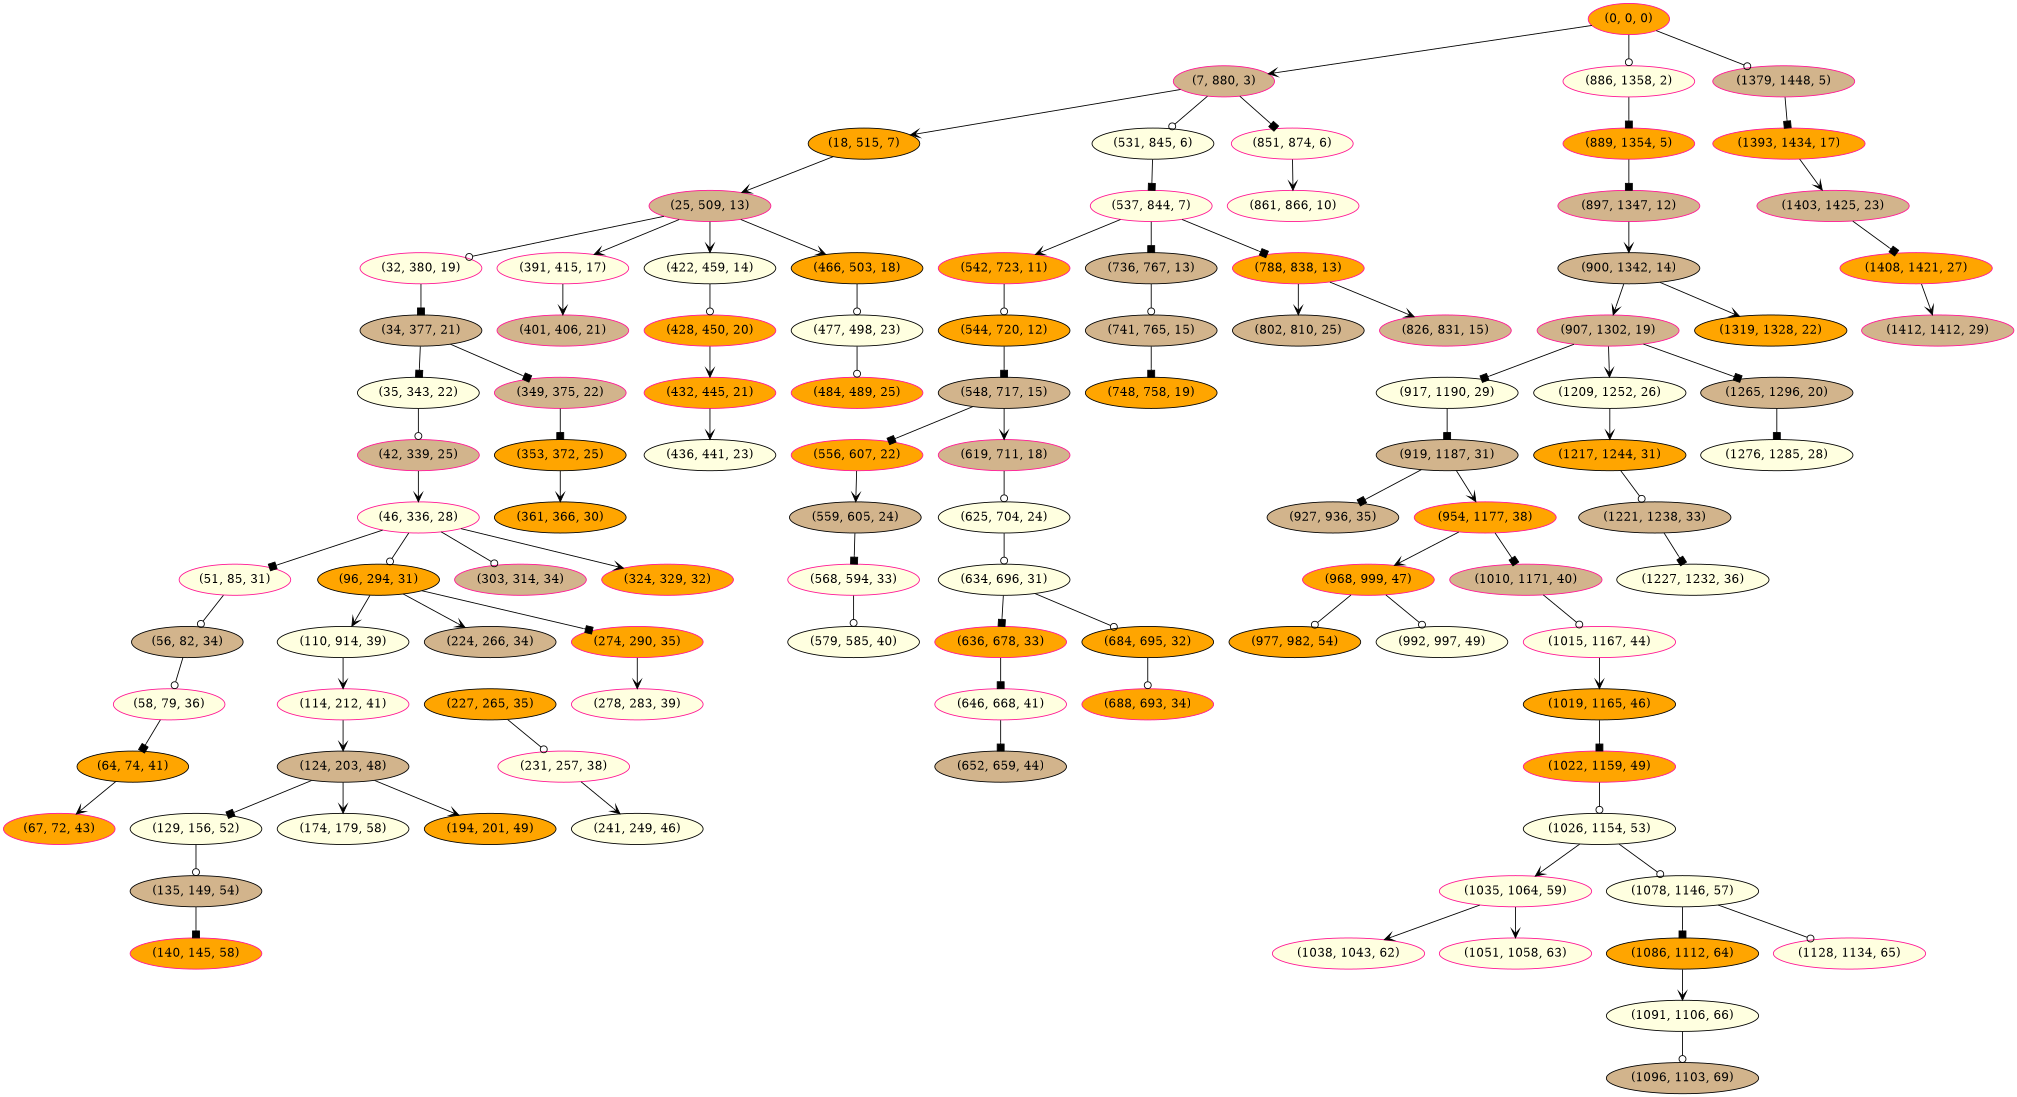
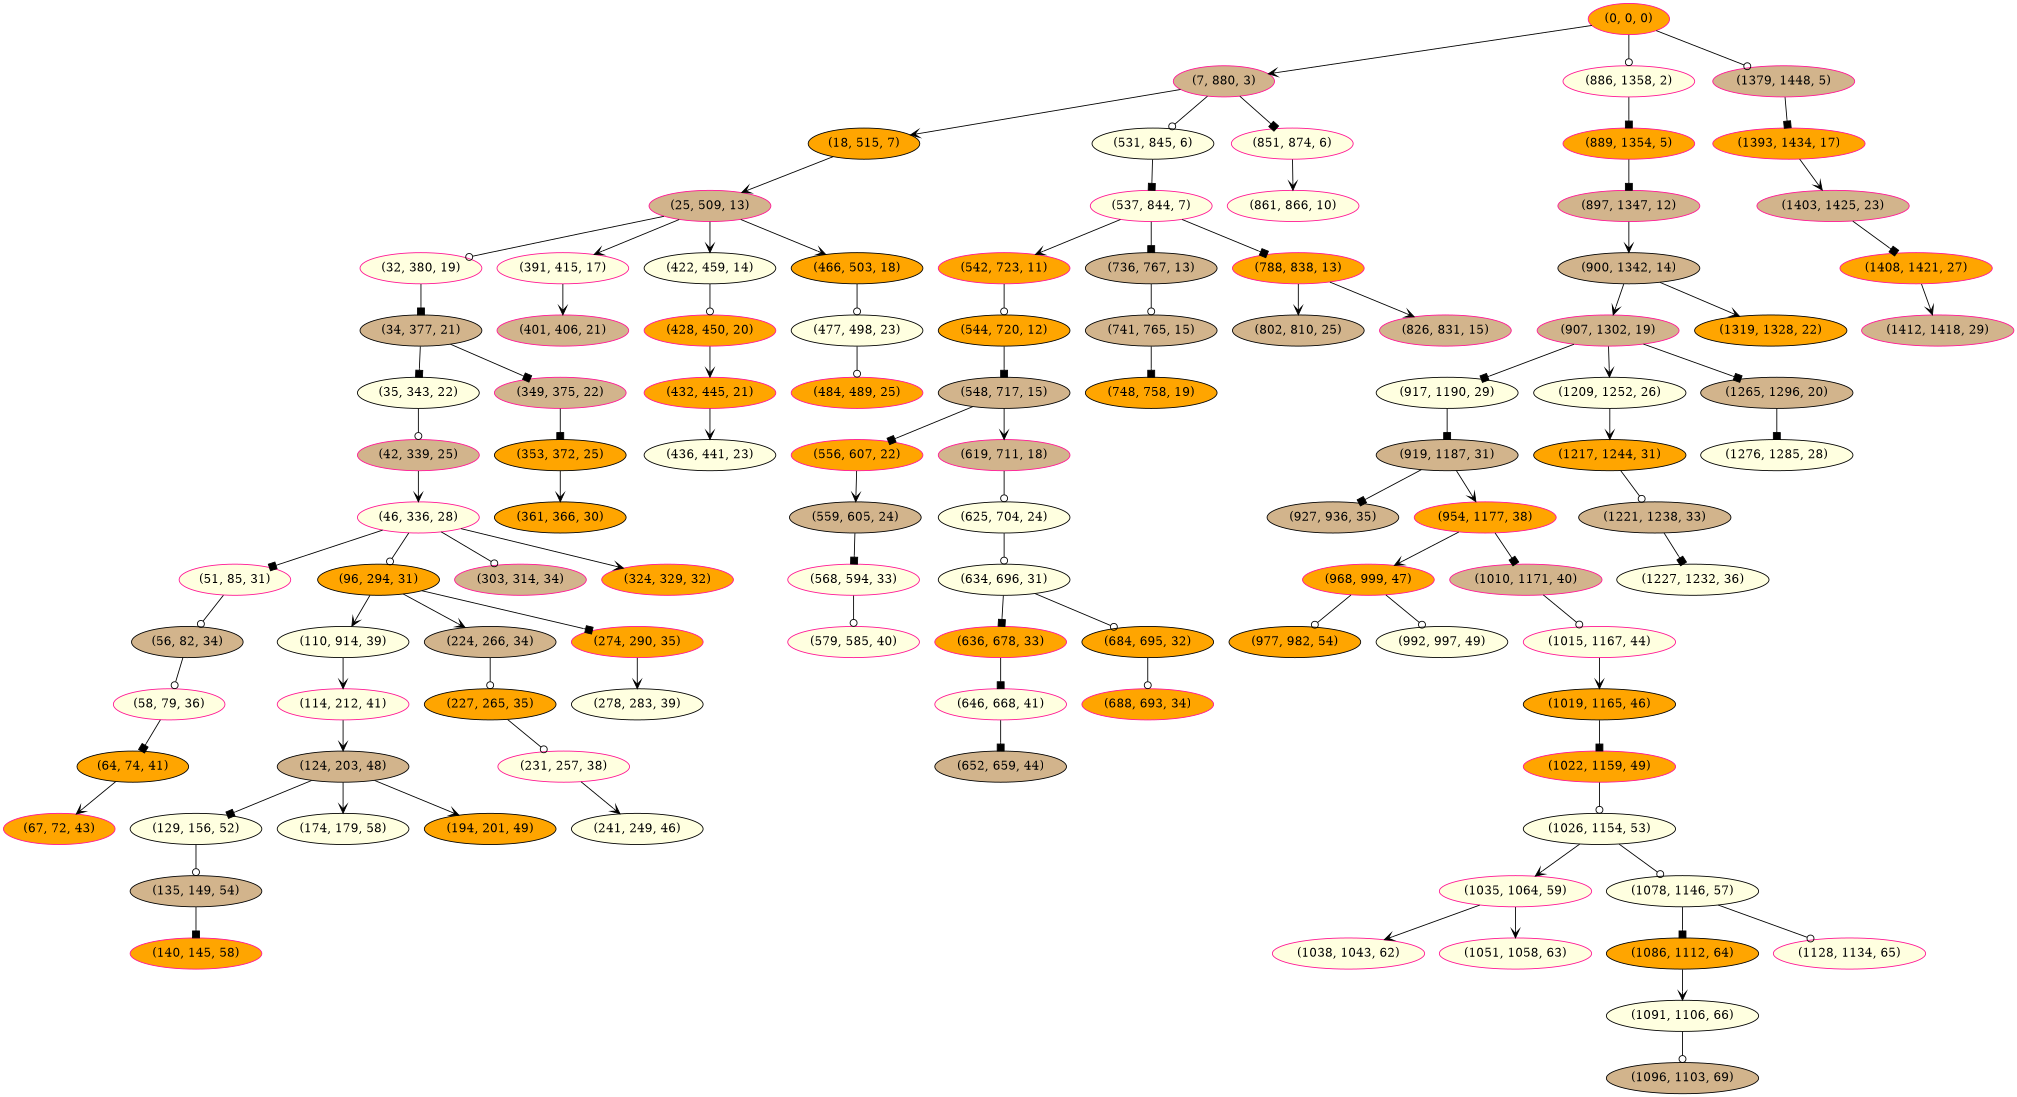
  digraph {
    node [color=black fillcolor=lightyellow style=filled]
    edge [arrowhead=vee]
    "(0, 0, 0)" [color=deeppink fillcolor=orange]
    "(7, 880, 3)" [color=deeppink fillcolor=tan]
    "(886, 1358, 2)" [color=deeppink]
    "(1379, 1448, 5)" [color=deeppink fillcolor=tan]
    "(18, 515, 7)" [fillcolor=orange]
    "(531, 845, 6)"
    "(851, 874, 6)" [color=deeppink]
    "(889, 1354, 5)" [color=deeppink fillcolor=orange]
    "(1393, 1434, 17)" [color=deeppink fillcolor=orange]
    "(25, 509, 13)" [color=deeppink fillcolor=tan]
    "(537, 844, 7)" [color=deeppink]
    "(861, 866, 10)" [color=deeppink]
    "(32, 380, 19)" [color=deeppink]
    "(391, 415, 17)" [color=deeppink]
    "(422, 459, 14)"
    "(466, 503, 18)" [fillcolor=orange]
    "(34, 377, 21)" [fillcolor=tan]
    "(401, 406, 21)" [color=deeppink fillcolor=tan]
    "(428, 450, 20)" [color=deeppink fillcolor=orange]
    "(477, 498, 23)"
    "(35, 343, 22)"
    "(349, 375, 22)" [color=deeppink fillcolor=tan]
    "(42, 339, 25)" [color=deeppink fillcolor=tan]
    "(353, 372, 25)" [fillcolor=orange]
    "(46, 336, 28)" [color=deeppink]
    "(51, 85, 31)" [color=deeppink]
    "(96, 294, 31)" [fillcolor=orange]
    "(303, 314, 34)" [color=deeppink fillcolor=tan]
    "(324, 329, 32)" [color=deeppink fillcolor=orange]
    "(56, 82, 34)" [fillcolor=tan]
    n31 [label="(110, 914, 39)"]
    "(224, 266, 34)" [fillcolor=tan]
    "(274, 290, 35)" [color=deeppink fillcolor=orange]
    "(58, 79, 36)" [color=deeppink]
    "(64, 74, 41)" [fillcolor=orange]
    "(67, 72, 43)" [color=deeppink fillcolor=orange]
    "(114, 212, 41)" [color=deeppink]
    "(227, 265, 35)" [fillcolor=orange]
-   "(278, 283, 39)" [color=deeppink]
+   "(278, 283, 39)"
    "(124, 203, 48)" [fillcolor=tan]
    "(129, 156, 52)"
    "(174, 179, 58)"
    "(194, 201, 49)" [fillcolor=orange]
    "(135, 149, 54)" [fillcolor=tan]
    "(140, 145, 58)" [color=deeppink fillcolor=orange]
    "(231, 257, 38)" [color=deeppink]
    "(241, 249, 46)"
    "(361, 366, 30)" [fillcolor=orange]
    "(432, 445, 21)" [color=deeppink fillcolor=orange]
    "(436, 441, 23)"
    "(484, 489, 25)" [color=deeppink fillcolor=orange]
    "(542, 723, 11)" [color=deeppink fillcolor=orange]
    "(736, 767, 13)" [fillcolor=tan]
    "(788, 838, 13)" [color=deeppink fillcolor=orange]
    "(544, 720, 12)" [fillcolor=orange]
    "(741, 765, 15)" [fillcolor=tan]
    "(802, 810, 25)" [fillcolor=tan]
    "(826, 831, 15)" [color=deeppink fillcolor=tan]
    "(548, 717, 15)" [fillcolor=tan]
    "(556, 607, 22)" [color=deeppink fillcolor=orange]
    "(619, 711, 18)" [color=deeppink fillcolor=tan]
    "(559, 605, 24)" [fillcolor=tan]
    "(625, 704, 24)"
    "(568, 594, 33)" [color=deeppink]
-   "(579, 585, 40)"
+   "(579, 585, 40)" [color=deeppink]
    "(634, 696, 31)"
    "(636, 678, 33)" [color=deeppink fillcolor=orange]
    "(684, 695, 32)" [fillcolor=orange]
    "(646, 668, 41)" [color=deeppink]
    "(688, 693, 34)" [color=deeppink fillcolor=orange]
    "(652, 659, 44)" [fillcolor=tan]
    "(748, 758, 19)" [fillcolor=orange]
    "(897, 1347, 12)" [color=deeppink fillcolor=tan]
    "(900, 1342, 14)" [fillcolor=tan]
    "(907, 1302, 19)" [color=deeppink fillcolor=tan]
    "(1319, 1328, 22)" [fillcolor=orange]
    "(917, 1190, 29)"
    "(1209, 1252, 26)"
    "(1265, 1296, 20)" [fillcolor=tan]
    "(919, 1187, 31)" [fillcolor=tan]
    "(1217, 1244, 31)" [fillcolor=orange]
    "(1276, 1285, 28)"
    "(927, 936, 35)" [fillcolor=tan]
    "(954, 1177, 38)" [color=deeppink fillcolor=orange]
    "(968, 999, 47)" [color=deeppink fillcolor=orange]
    "(1010, 1171, 40)" [color=deeppink fillcolor=tan]
    "(977, 982, 54)" [fillcolor=orange]
    "(992, 997, 49)"
    "(1015, 1167, 44)" [color=deeppink]
    "(1019, 1165, 46)" [fillcolor=orange]
    "(1022, 1159, 49)" [color=deeppink fillcolor=orange]
    "(1026, 1154, 53)"
    "(1035, 1064, 59)" [color=deeppink]
    "(1078, 1146, 57)"
    "(1038, 1043, 62)" [color=deeppink]
    "(1051, 1058, 63)" [color=deeppink]
    "(1086, 1112, 64)" [fillcolor=orange]
    "(1128, 1134, 65)" [color=deeppink]
    "(1091, 1106, 66)"
    "(1096, 1103, 69)" [fillcolor=tan]
    "(1221, 1238, 33)" [fillcolor=tan]
    "(1227, 1232, 36)"
    "(1403, 1425, 23)" [color=deeppink fillcolor=tan]
    "(1408, 1421, 27)" [color=deeppink fillcolor=orange]
-   "(1412, 1418, 29)" [color=deeppink fillcolor=tan label="(1412, 1412, 29)"]
+   "(1412, 1418, 29)" [color=deeppink fillcolor=tan]
    "(0, 0, 0)" -> "(7, 880, 3)"
    "(0, 0, 0)" -> "(886, 1358, 2)" [arrowhead=odot]
    "(0, 0, 0)" -> "(1379, 1448, 5)" [arrowhead=odot]
    "(7, 880, 3)" -> "(18, 515, 7)"
    "(7, 880, 3)" -> "(531, 845, 6)" [arrowhead=odot]
    "(7, 880, 3)" -> "(851, 874, 6)" [arrowhead=box]
    "(886, 1358, 2)" -> "(889, 1354, 5)" [arrowhead=box]
    "(1379, 1448, 5)" -> "(1393, 1434, 17)" [arrowhead=box]
    "(18, 515, 7)" -> "(25, 509, 13)"
    "(531, 845, 6)" -> "(537, 844, 7)" [arrowhead=box]
    "(851, 874, 6)" -> "(861, 866, 10)"
    "(889, 1354, 5)" -> "(897, 1347, 12)" [arrowhead=box]
    "(1393, 1434, 17)" -> "(1403, 1425, 23)"
    "(25, 509, 13)" -> "(32, 380, 19)" [arrowhead=odot]
    "(25, 509, 13)" -> "(391, 415, 17)"
    "(25, 509, 13)" -> "(422, 459, 14)"
    "(25, 509, 13)" -> "(466, 503, 18)"
    "(537, 844, 7)" -> "(542, 723, 11)"
    "(537, 844, 7)" -> "(736, 767, 13)" [arrowhead=box]
    "(537, 844, 7)" -> "(788, 838, 13)" [arrowhead=box]
    "(32, 380, 19)" -> "(34, 377, 21)" [arrowhead=box]
    "(391, 415, 17)" -> "(401, 406, 21)"
    "(422, 459, 14)" -> "(428, 450, 20)" [arrowhead=odot]
    "(466, 503, 18)" -> "(477, 498, 23)" [arrowhead=odot]
    "(34, 377, 21)" -> "(35, 343, 22)" [arrowhead=box]
    "(34, 377, 21)" -> "(349, 375, 22)" [arrowhead=box]
    "(428, 450, 20)" -> "(432, 445, 21)"
    "(477, 498, 23)" -> "(484, 489, 25)" [arrowhead=odot]
    "(35, 343, 22)" -> "(42, 339, 25)" [arrowhead=odot]
    "(349, 375, 22)" -> "(353, 372, 25)" [arrowhead=box]
    "(42, 339, 25)" -> "(46, 336, 28)"
    "(353, 372, 25)" -> "(361, 366, 30)"
    "(46, 336, 28)" -> "(51, 85, 31)" [arrowhead=box]
    "(46, 336, 28)" -> "(96, 294, 31)" [arrowhead=odot]
    "(46, 336, 28)" -> "(303, 314, 34)" [arrowhead=odot]
    "(46, 336, 28)" -> "(324, 329, 32)"
    "(51, 85, 31)" -> "(56, 82, 34)" [arrowhead=odot]
    "(96, 294, 31)" -> n31
    "(96, 294, 31)" -> "(224, 266, 34)"
    "(96, 294, 31)" -> "(274, 290, 35)" [arrowhead=box]
    "(56, 82, 34)" -> "(58, 79, 36)" [arrowhead=odot]
    n31 -> "(114, 212, 41)"
+   "(224, 266, 34)" -> "(227, 265, 35)" [arrowhead=odot]
    "(274, 290, 35)" -> "(278, 283, 39)"
    "(58, 79, 36)" -> "(64, 74, 41)" [arrowhead=box]
    "(64, 74, 41)" -> "(67, 72, 43)"
    "(114, 212, 41)" -> "(124, 203, 48)"
    "(227, 265, 35)" -> "(231, 257, 38)" [arrowhead=odot]
    "(124, 203, 48)" -> "(129, 156, 52)" [arrowhead=box]
    "(124, 203, 48)" -> "(174, 179, 58)"
    "(124, 203, 48)" -> "(194, 201, 49)"
    "(129, 156, 52)" -> "(135, 149, 54)" [arrowhead=odot]
    "(135, 149, 54)" -> "(140, 145, 58)" [arrowhead=box]
    "(231, 257, 38)" -> "(241, 249, 46)"
    "(432, 445, 21)" -> "(436, 441, 23)"
    "(542, 723, 11)" -> "(544, 720, 12)" [arrowhead=odot]
    "(736, 767, 13)" -> "(741, 765, 15)" [arrowhead=odot]
    "(788, 838, 13)" -> "(802, 810, 25)"
    "(788, 838, 13)" -> "(826, 831, 15)"
    "(544, 720, 12)" -> "(548, 717, 15)" [arrowhead=box]
    "(741, 765, 15)" -> "(748, 758, 19)" [arrowhead=box]
    "(548, 717, 15)" -> "(556, 607, 22)" [arrowhead=box]
    "(548, 717, 15)" -> "(619, 711, 18)"
    "(556, 607, 22)" -> "(559, 605, 24)"
    "(619, 711, 18)" -> "(625, 704, 24)" [arrowhead=odot]
    "(559, 605, 24)" -> "(568, 594, 33)" [arrowhead=box]
    "(625, 704, 24)" -> "(634, 696, 31)" [arrowhead=odot]
    "(568, 594, 33)" -> "(579, 585, 40)" [arrowhead=odot]
    "(634, 696, 31)" -> "(636, 678, 33)" [arrowhead=box]
    "(634, 696, 31)" -> "(684, 695, 32)" [arrowhead=odot]
    "(636, 678, 33)" -> "(646, 668, 41)" [arrowhead=box]
    "(684, 695, 32)" -> "(688, 693, 34)" [arrowhead=odot]
    "(646, 668, 41)" -> "(652, 659, 44)" [arrowhead=box]
    "(897, 1347, 12)" -> "(900, 1342, 14)"
    "(900, 1342, 14)" -> "(907, 1302, 19)"
    "(900, 1342, 14)" -> "(1319, 1328, 22)"
    "(907, 1302, 19)" -> "(917, 1190, 29)" [arrowhead=box]
    "(907, 1302, 19)" -> "(1209, 1252, 26)"
    "(907, 1302, 19)" -> "(1265, 1296, 20)" [arrowhead=box]
    "(917, 1190, 29)" -> "(919, 1187, 31)" [arrowhead=box]
    "(1209, 1252, 26)" -> "(1217, 1244, 31)"
    "(1265, 1296, 20)" -> "(1276, 1285, 28)" [arrowhead=box]
    "(919, 1187, 31)" -> "(927, 936, 35)" [arrowhead=box]
    "(919, 1187, 31)" -> "(954, 1177, 38)"
    "(1217, 1244, 31)" -> "(1221, 1238, 33)" [arrowhead=odot]
    "(954, 1177, 38)" -> "(968, 999, 47)"
    "(954, 1177, 38)" -> "(1010, 1171, 40)" [arrowhead=box]
    "(968, 999, 47)" -> "(977, 982, 54)" [arrowhead=odot]
    "(968, 999, 47)" -> "(992, 997, 49)" [arrowhead=odot]
    "(1010, 1171, 40)" -> "(1015, 1167, 44)" [arrowhead=odot]
    "(1015, 1167, 44)" -> "(1019, 1165, 46)"
    "(1019, 1165, 46)" -> "(1022, 1159, 49)" [arrowhead=box]
    "(1022, 1159, 49)" -> "(1026, 1154, 53)" [arrowhead=odot]
    "(1026, 1154, 53)" -> "(1035, 1064, 59)"
    "(1026, 1154, 53)" -> "(1078, 1146, 57)" [arrowhead=odot]
    "(1035, 1064, 59)" -> "(1038, 1043, 62)"
    "(1035, 1064, 59)" -> "(1051, 1058, 63)"
    "(1078, 1146, 57)" -> "(1086, 1112, 64)" [arrowhead=box]
    "(1078, 1146, 57)" -> "(1128, 1134, 65)" [arrowhead=odot]
    "(1086, 1112, 64)" -> "(1091, 1106, 66)"
    "(1091, 1106, 66)" -> "(1096, 1103, 69)" [arrowhead=odot]
    "(1221, 1238, 33)" -> "(1227, 1232, 36)" [arrowhead=box]
    "(1403, 1425, 23)" -> "(1408, 1421, 27)" [arrowhead=box]
    "(1408, 1421, 27)" -> "(1412, 1418, 29)"
  }
